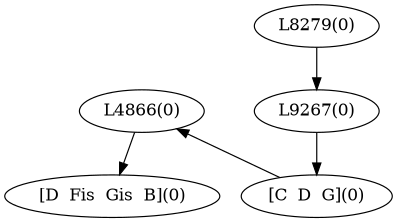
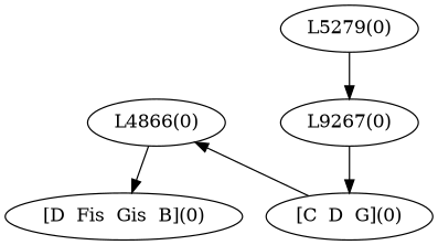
  digraph {
    "L4866(0)"
    n2 [label="L9267(0)"]
-   "L5279(0)" [label="L8279(0)"]
+   "L5279(0)"
    "[D  Fis  Gis  B](0)"
    "[C  D  G](0)"
    subgraph sub_1 {
      rank=same
      "L4866(0)"
      n2
    }
    subgraph sub_2 {
      rank=min
      "L5279(0)"
    }
    subgraph sub_3 {
      rank=max
      "[D  Fis  Gis  B](0)"
      "[C  D  G](0)"
    }
    "L4866(0)" -> "[D  Fis  Gis  B](0)"
    n2 -> "[C  D  G](0)"
    "L5279(0)" -> n2
    "[C  D  G](0)" -> "L4866(0)"
  }
